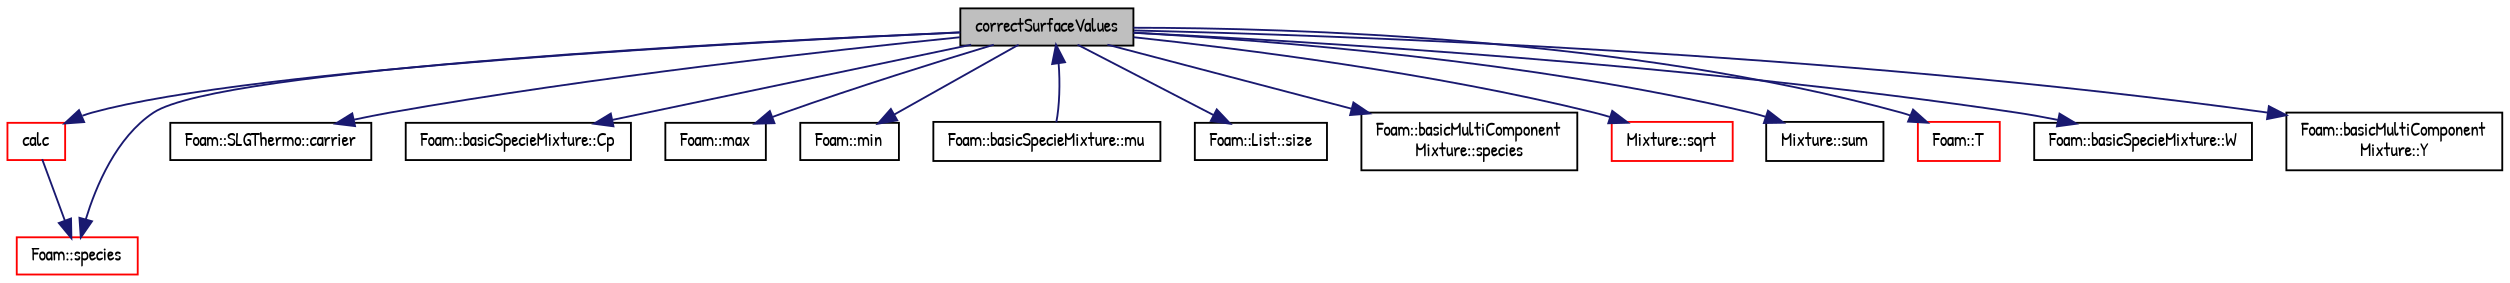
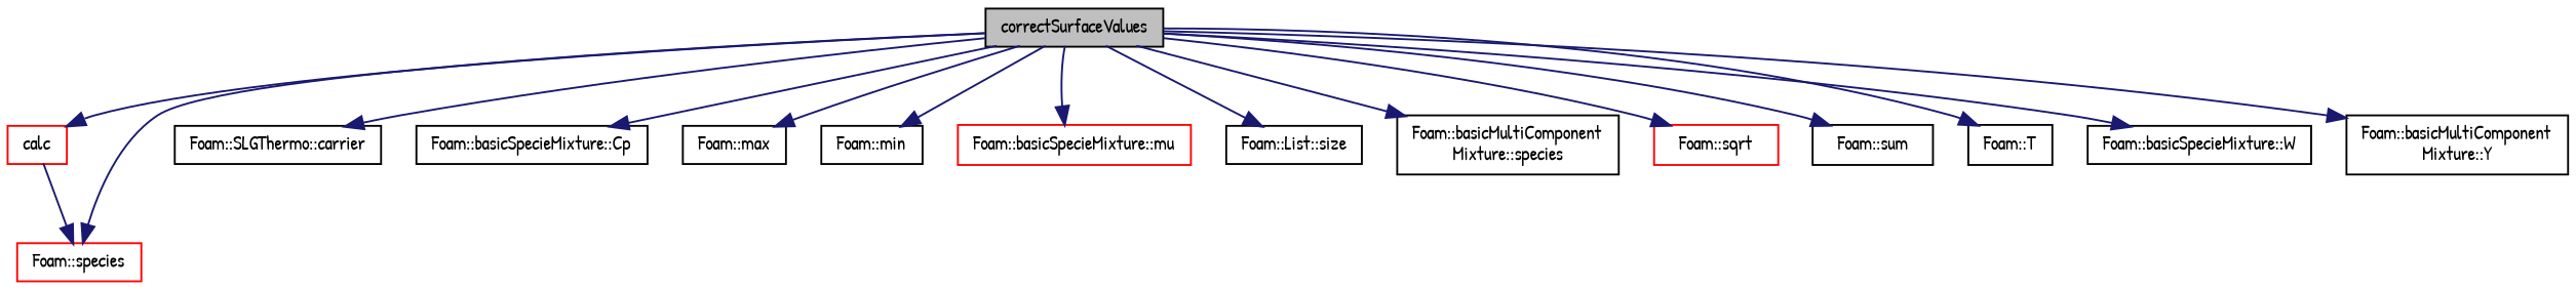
  digraph {
    fontname="Patrick Hand"
    rankdir=TB
    node [color=black fontname="Patrick Hand" fontsize=10 shape=record]
    edge [color=midnightblue fontname="Patrick Hand" fontsize=10 labelfontname=Helvetica labelfontsize=10 style=solid]
    n1 [fillcolor=grey75 fontcolor=black height=0.2 label=correctSurfaceValues style=filled width=0.4]
    n2 [color=red height=0.2 label=calc width=0.4]
    n3 [color=red height=0.2 label="Foam::species" width=0.4]
    n4 [height=0.2 label="Foam::SLGThermo::carrier" width=0.4]
    n5 [height=0.2 label="Foam::basicSpecieMixture::Cp" width=0.4]
    n6 [height=0.2 label="Foam::max" width=0.4]
    n7 [height=0.2 label="Foam::min" width=0.4]
-   n8 [height=0.2 label="Foam::basicSpecieMixture::mu" width=0.4]
+   n8 [color=red height=0.2 label="Foam::basicSpecieMixture::mu" width=0.4]
    n9 [height=0.2 label="Foam::List::size" width=0.4]
    n10 [height=0.2 label="Foam::basicMultiComponent\lMixture::species" width=0.4]
-   n11 [color=red height=0.2 label="Mixture::sqrt" width=0.4]
-   n12 [height=0.2 label="Mixture::sum" width=0.4]
-   n13 [color=red height=0.2 label="Foam::T" width=0.4]
+   n11 [color=red height=0.2 label="Foam::sqrt" width=0.4]
+   n12 [height=0.2 label="Foam::sum" width=0.4]
+   n13 [height=0.2 label="Foam::T" width=0.4]
    n14 [height=0.2 label="Foam::basicSpecieMixture::W" width=0.4]
    n15 [height=0.2 label="Foam::basicMultiComponent\lMixture::Y" width=0.4]
    n1 -> n2
    n1 -> n3
    n1 -> n4
    n1 -> n5
    n1 -> n6
    n1 -> n7
-   n8 -> n1
+   n1 -> n8
    n1 -> n9
    n1 -> n10
    n1 -> n11
    n1 -> n12
    n1 -> n13
    n1 -> n14
    n1 -> n15
    n2 -> n3
  }
